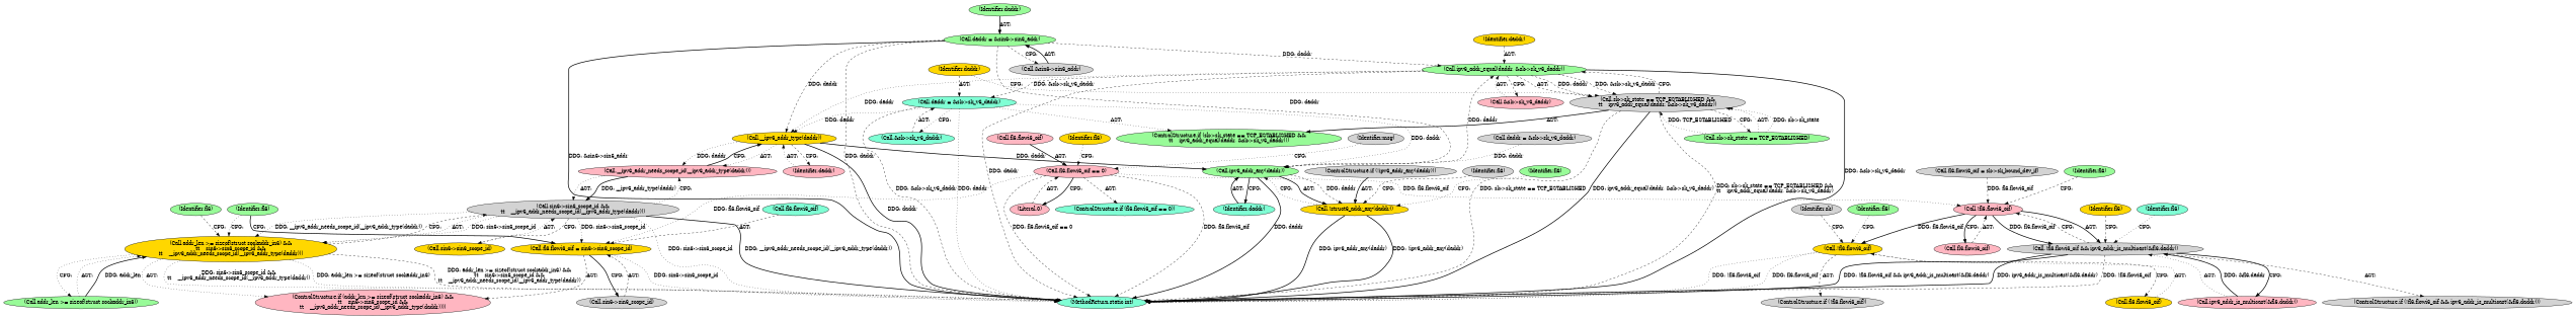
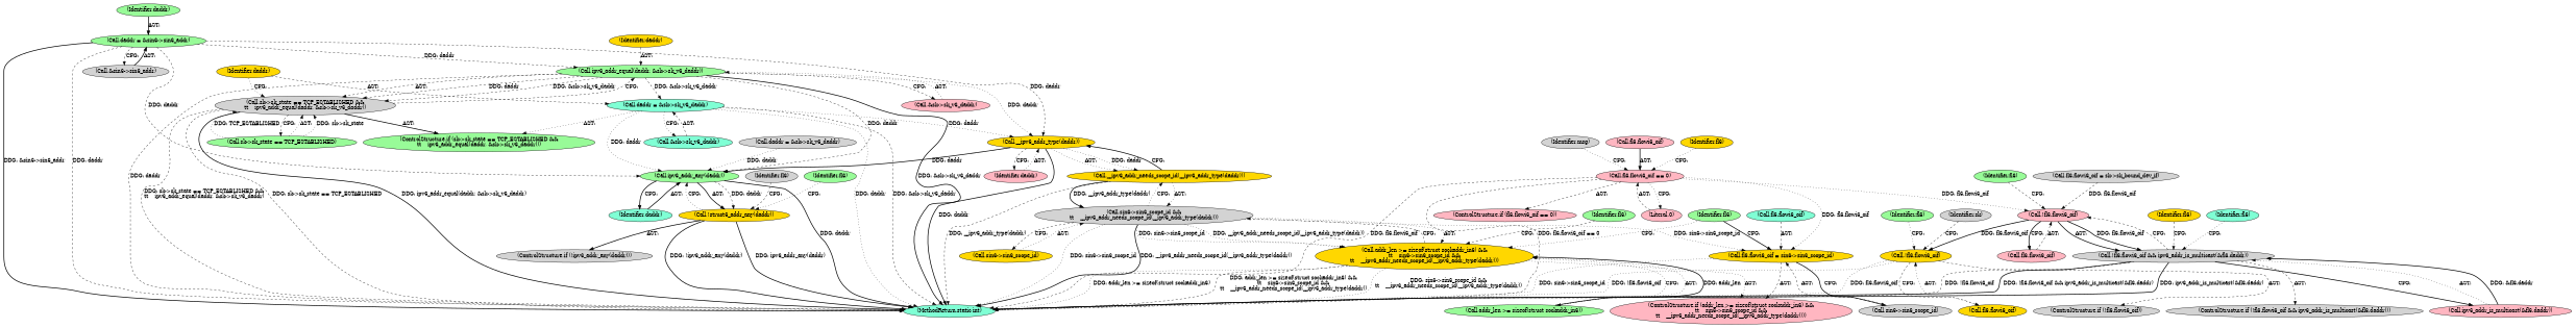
  digraph {
    node [fillcolor=lightgrey style=filled]
    edge [style=dashed]
    n1 [fillcolor=palegreen label="(Call,ipv6_addr_equal(daddr, &sk->sk_v6_daddr))"]
    n2 [label="(Call,sk->sk_state == TCP_ESTABLISHED &&\n\t\t    ipv6_addr_equal(daddr, &sk->sk_v6_daddr))"]
    n3 [fillcolor=aquamarine label="(Call,daddr = &sk->sk_v6_daddr)"]
    n4 [fillcolor=gold label="(Call,__ipv6_addr_type(daddr))"]
    n5 [fillcolor=palegreen label="(Call,ipv6_addr_any(daddr))"]
    n6 [fillcolor=lightpink label="(Call,&sk->sk_v6_daddr)"]
    n7 [fillcolor=aquamarine label="(MethodReturn,static int)"]
    n8 [fillcolor=palegreen label="(ControlStructure,if (sk->sk_state == TCP_ESTABLISHED &&\n\t\t    ipv6_addr_equal(daddr, &sk->sk_v6_daddr)))"]
    n9 [fillcolor=palegreen label="(Call,sk->sk_state == TCP_ESTABLISHED)"]
    n10 [fillcolor=aquamarine label="(Call,&sk->sk_v6_daddr)"]
-   n11 [fillcolor=lightpink label="(Call,__ipv6_addr_needs_scope_id(__ipv6_addr_type(daddr)))"]
+   n11 [fillcolor=gold label="(Call,__ipv6_addr_needs_scope_id(__ipv6_addr_type(daddr)))"]
    n12 [fillcolor=lightpink label="(Identifier,daddr)"]
    n13 [fillcolor=gold label="(Call,!struct6_addr_any(daddr))"]
    n14 [fillcolor=aquamarine label="(Identifier,daddr)"]
    n15 [fillcolor=palegreen label="(Call,daddr = &sin6->sin6_addr)"]
    n16 [label="(Call,&sin6->sin6_addr)"]
    n17 [label="(Call,sin6->sin6_scope_id &&\n\t\t    __ipv6_addr_needs_scope_id(__ipv6_addr_type(daddr)))"]
    n18 [fillcolor=gold label="(Call,addr_len >= sizeof(struct sockaddr_in6) &&\n\t\t    sin6->sin6_scope_id &&\n\t\t    __ipv6_addr_needs_scope_id(__ipv6_addr_type(daddr)))"]
    n19 [fillcolor=gold label="(Call,fl6.flowi6_oif = sin6->sin6_scope_id)"]
    n20 [fillcolor=gold label="(Call,sin6->sin6_scope_id)"]
    n21 [fillcolor=lightpink label="(ControlStructure,if (addr_len >= sizeof(struct sockaddr_in6) &&\n\t\t    sin6->sin6_scope_id &&\n\t\t    __ipv6_addr_needs_scope_id(__ipv6_addr_type(daddr))))"]
    n22 [fillcolor=palegreen label="(Call,addr_len >= sizeof(struct sockaddr_in6))"]
    n23 [label="(Call,sin6->sin6_scope_id)"]
    n24 [fillcolor=lightpink label="(Call,fl6.flowi6_oif == 0)"]
    n25 [fillcolor=lightpink label="(Call,!fl6.flowi6_oif)"]
-   n26 [fillcolor=aquamarine label="(ControlStructure,if (fl6.flowi6_oif == 0))"]
+   n26 [fillcolor=lightpink label="(ControlStructure,if (fl6.flowi6_oif == 0))"]
    n27 [fillcolor=lightpink label="(Literal,0)"]
    n28 [label="(Call,!fl6.flowi6_oif && ipv6_addr_is_multicast(&fl6.daddr))"]
    n29 [fillcolor=gold label="(Call,!fl6.flowi6_oif)"]
    n30 [fillcolor=lightpink label="(Call,fl6.flowi6_oif)"]
    n31 [label="(ControlStructure,if (!fl6.flowi6_oif && ipv6_addr_is_multicast(&fl6.daddr)))"]
    n32 [fillcolor=lightpink label="(Call,ipv6_addr_is_multicast(&fl6.daddr))"]
    n33 [label="(ControlStructure,if (!fl6.flowi6_oif))"]
    n34 [fillcolor=gold label="(Call,fl6.flowi6_oif)"]
    n35 [label="(ControlStructure,if (!ipv6_addr_any(daddr)))"]
    n36 [fillcolor=gold label="(Identifier,fl6)"]
    n37 [fillcolor=gold label="(Identifier,daddr)"]
    n38 [label="(Identifier,fl6)"]
    n39 [fillcolor=palegreen label="(Identifier,daddr)"]
    n40 [fillcolor=palegreen label="(Identifier,fl6)"]
    n41 [label="(Call,fl6.flowi6_oif = sk->sk_bound_dev_if)"]
    n42 [fillcolor=gold label="(Identifier,fl6)"]
    n43 [fillcolor=palegreen label="(Identifier,fl6)"]
    n44 [fillcolor=palegreen label="(Identifier,fl6)"]
    n45 [label="(Call,daddr = &sk->sk_v6_daddr)"]
    n46 [fillcolor=gold label="(Identifier,daddr)"]
    n47 [fillcolor=aquamarine label="(Identifier,fl6)"]
    n48 [fillcolor=palegreen label="(Identifier,fl6)"]
    n49 [label="(Identifier,sk)"]
    n50 [label="(Identifier,msg)"]
    n51 [fillcolor=lightpink label="(Call,fl6.flowi6_oif)"]
    n52 [fillcolor=palegreen label="(Identifier,fl6)"]
    n53 [fillcolor=aquamarine label="(Call,fl6.flowi6_oif)"]
    n1 -> n2 [label="AST: "]
    n1 -> n2 [label="DDG: daddr"]
    n1 -> n2 [label="DDG: &sk->sk_v6_daddr"]
    n1 -> n3 [label="DDG: &sk->sk_v6_daddr"]
    n1 -> n4 [label="DDG: daddr" style=dotted]
-   n5 -> n1 [label="DDG: daddr"]
+   n1 -> n5 [label="DDG: daddr"]
    n1 -> n6 [label="CFG: "]
    n1 -> n7 [label="DDG: daddr"]
    n1 -> n7 [label="DDG: &sk->sk_v6_daddr" style=bold]
    n2 -> n1 [label="CFG: "]
    n2 -> n7 [label="DDG: sk->sk_state == TCP_ESTABLISHED &&\n\t\t    ipv6_addr_equal(daddr, &sk->sk_v6_daddr)"]
    n2 -> n7 [label="DDG: sk->sk_state == TCP_ESTABLISHED"]
    n2 -> n7 [label="DDG: ipv6_addr_equal(daddr, &sk->sk_v6_daddr)" style=bold]
    n2 -> n8 [label="AST: " style=bold]
    n2 -> n9 [label="CFG: "]
    n3 -> n4 [label="DDG: daddr" style=dotted]
    n3 -> n5 [label="DDG: daddr" style=dotted]
    n3 -> n7 [label="DDG: daddr" style=dotted]
    n3 -> n7 [label="DDG: &sk->sk_v6_daddr"]
    n3 -> n8 [label="AST: " style=dotted]
    n3 -> n10 [label="CFG: " style=dotted]
    n4 -> n5 [label="DDG: daddr" style=bold]
    n4 -> n7 [label="DDG: daddr" style=bold]
    n4 -> n11 [label="AST: " style=dotted]
    n4 -> n11 [label="DDG: daddr" style=dotted]
    n4 -> n12 [label="CFG: "]
    n5 -> n7 [label="DDG: daddr" style=bold]
    n5 -> n13 [label="AST: " style=bold]
    n5 -> n13 [label="DDG: daddr"]
    n5 -> n14 [label="CFG: " style=bold]
    n6 -> n1 [label="AST: " style=dotted]
    n9 -> n2 [label="AST: " style=dotted]
    n9 -> n2 [label="DDG: sk->sk_state" style=dotted]
    n9 -> n2 [label="DDG: TCP_ESTABLISHED" style=dotted]
    n10 -> n3 [label="AST: "]
    n11 -> n4 [label="CFG: " style=bold]
+   n11 -> n7 [label="DDG: __ipv6_addr_type(daddr)"]
    n11 -> n17 [label="AST: " style=dotted]
    n11 -> n17 [label="DDG: __ipv6_addr_type(daddr)" style=bold]
    n12 -> n4 [label="AST: " style=dotted]
    n13 -> n5 [label="CFG: " style=dotted]
    n13 -> n7 [label="DDG: !ipv6_addr_any(daddr)" style=bold]
    n13 -> n7 [label="DDG: ipv6_addr_any(daddr)" style=bold]
-   n35 -> n13 [label="AST: " style=bold]
+   n13 -> n35 [label="AST: " style=bold]
    n14 -> n5 [label="AST: " style=bold]
    n15 -> n1 [label="DDG: daddr"]
    n15 -> n4 [label="DDG: daddr"]
    n15 -> n5 [label="DDG: daddr"]
    n15 -> n7 [label="DDG: daddr"]
    n15 -> n7 [label="DDG: &sin6->sin6_addr" style=bold]
    n15 -> n16 [label="CFG: "]
    n16 -> n15 [label="AST: " style=bold]
    n17 -> n7 [label="DDG: sin6->sin6_scope_id" style=dotted]
    n17 -> n7 [label="DDG: __ipv6_addr_needs_scope_id(__ipv6_addr_type(daddr))" style=bold]
    n17 -> n11 [label="CFG: " style=dotted]
    n17 -> n18 [label="AST: " style=dotted]
    n17 -> n18 [label="DDG: sin6->sin6_scope_id" style=dotted]
    n17 -> n18 [label="DDG: __ipv6_addr_needs_scope_id(__ipv6_addr_type(daddr))" style=dotted]
    n17 -> n19 [label="DDG: sin6->sin6_scope_id" style=dotted]
    n17 -> n20 [label="CFG: "]
    n18 -> n7 [label="DDG: addr_len >= sizeof(struct sockaddr_in6) &&\n\t\t    sin6->sin6_scope_id &&\n\t\t    __ipv6_addr_needs_scope_id(__ipv6_addr_type(daddr))"]
    n18 -> n7 [label="DDG: sin6->sin6_scope_id &&\n\t\t    __ipv6_addr_needs_scope_id(__ipv6_addr_type(daddr))" style=dotted]
    n18 -> n7 [label="DDG: addr_len >= sizeof(struct sockaddr_in6)" style=dotted]
    n18 -> n17 [label="CFG: "]
    n18 -> n21 [label="AST: " style=dotted]
    n18 -> n22 [label="CFG: " style=dotted]
    n19 -> n7 [label="DDG: sin6->sin6_scope_id" style=dotted]
    n19 -> n21 [label="AST: "]
    n19 -> n23 [label="CFG: " style=bold]
    n20 -> n17 [label="AST: " style=dotted]
    n22 -> n18 [label="AST: " style=dotted]
    n22 -> n18 [label="DDG: addr_len" style=bold]
    n23 -> n19 [label="AST: "]
    n24 -> n7 [label="DDG: fl6.flowi6_oif"]
    n24 -> n7 [label="DDG: fl6.flowi6_oif == 0"]
    n24 -> n19 [label="DDG: fl6.flowi6_oif" style=dotted]
    n24 -> n25 [label="DDG: fl6.flowi6_oif" style=dotted]
    n24 -> n26 [label="AST: "]
-   n24 -> n27 [label="CFG: " style=bold]
+   n24 -> n27 [label="CFG: " style=dotted]
    n25 -> n28 [label="AST: " style=bold]
    n25 -> n28 [label="DDG: fl6.flowi6_oif" style=bold]
    n25 -> n29 [label="DDG: fl6.flowi6_oif" style=bold]
    n25 -> n30 [label="CFG: " style=bold]
    n27 -> n24 [label="AST: "]
    n28 -> n7 [label="DDG: !fl6.flowi6_oif && ipv6_addr_is_multicast(&fl6.daddr)" style=bold]
    n28 -> n7 [label="DDG: ipv6_addr_is_multicast(&fl6.daddr)" style=bold]
    n28 -> n7 [label="DDG: !fl6.flowi6_oif"]
    n28 -> n25 [label="CFG: "]
    n28 -> n31 [label="AST: "]
    n28 -> n32 [label="CFG: " style=bold]
    n29 -> n7 [label="DDG: fl6.flowi6_oif" style=dotted]
    n29 -> n7 [label="DDG: !fl6.flowi6_oif" style=dotted]
    n29 -> n33 [label="AST: "]
    n29 -> n34 [label="CFG: "]
    n30 -> n25 [label="AST: "]
    n32 -> n28 [label="AST: " style=dotted]
    n32 -> n28 [label="DDG: &fl6.daddr" style=bold]
    n34 -> n29 [label="AST: " style=dotted]
    n36 -> n28 [label="CFG: "]
    n37 -> n1 [label="AST: "]
    n38 -> n13 [label="CFG: "]
    n39 -> n15 [label="AST: " style=bold]
    n40 -> n13 [label="CFG: " style=dotted]
    n41 -> n25 [label="DDG: fl6.flowi6_oif"]
    n42 -> n24 [label="CFG: " style=dotted]
    n43 -> n18 [label="CFG: "]
    n44 -> n29 [label="CFG: " style=dotted]
    n45 -> n5 [label="DDG: daddr" style=dotted]
    n46 -> n2 [label="CFG: " style=dotted]
    n46 -> n3 [label="AST: "]
    n47 -> n28 [label="CFG: " style=dotted]
    n48 -> n25 [label="CFG: "]
    n49 -> n29 [label="CFG: "]
    n50 -> n24 [label="CFG: " style=dotted]
    n51 -> n24 [label="AST: " style=bold]
    n52 -> n18 [label="CFG: " style=dotted]
    n52 -> n19 [label="CFG: " style=bold]
    n53 -> n19 [label="AST: "]
  }
